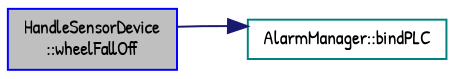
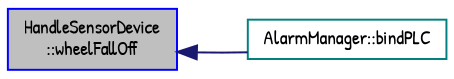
  digraph {
    rankdir=LR
    fontname="Patrick Hand"
    node [fontname="Patrick Hand" fontsize=10 shape=record style=filled]
    n1 [color=blue fillcolor=grey75 fontcolor=black height=0.2 label="HandleSensorDevice\l::wheelFallOff" width=0.4]
    n2 [color=teal fillcolor=white height=0.2 label="AlarmManager::bindPLC" width=0.4]
-   n2 -> n1 [color=midnightblue dir=back fontname="Patrick Hand" fontsize=10 labelfontname=Helvetica labelfontsize=10 style=solid]
+   n1 -> n2 [color=midnightblue dir=back fontname="Patrick Hand" fontsize=10 labelfontname=Helvetica labelfontsize=10 style=solid]
  }
